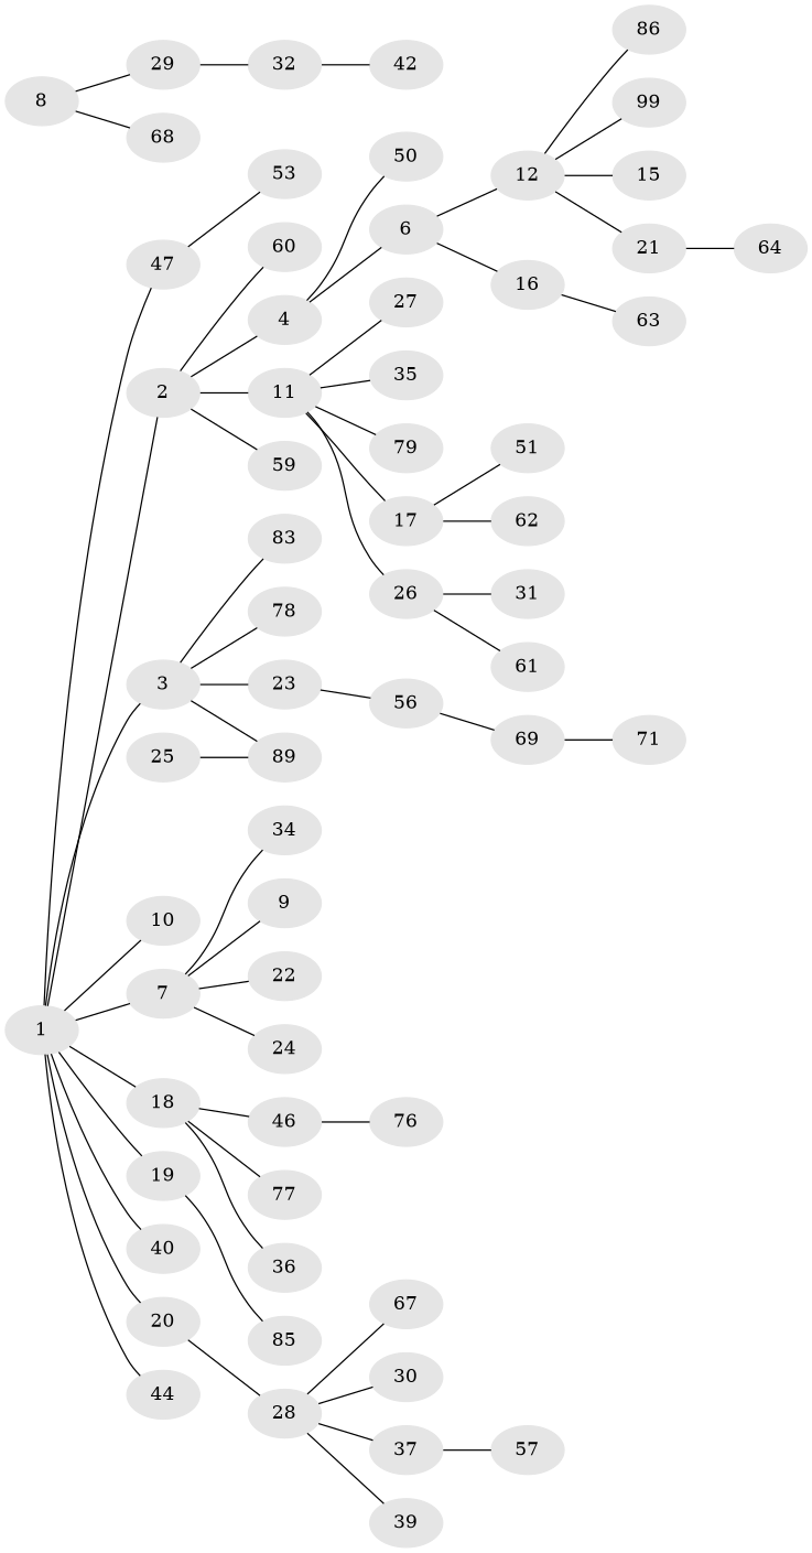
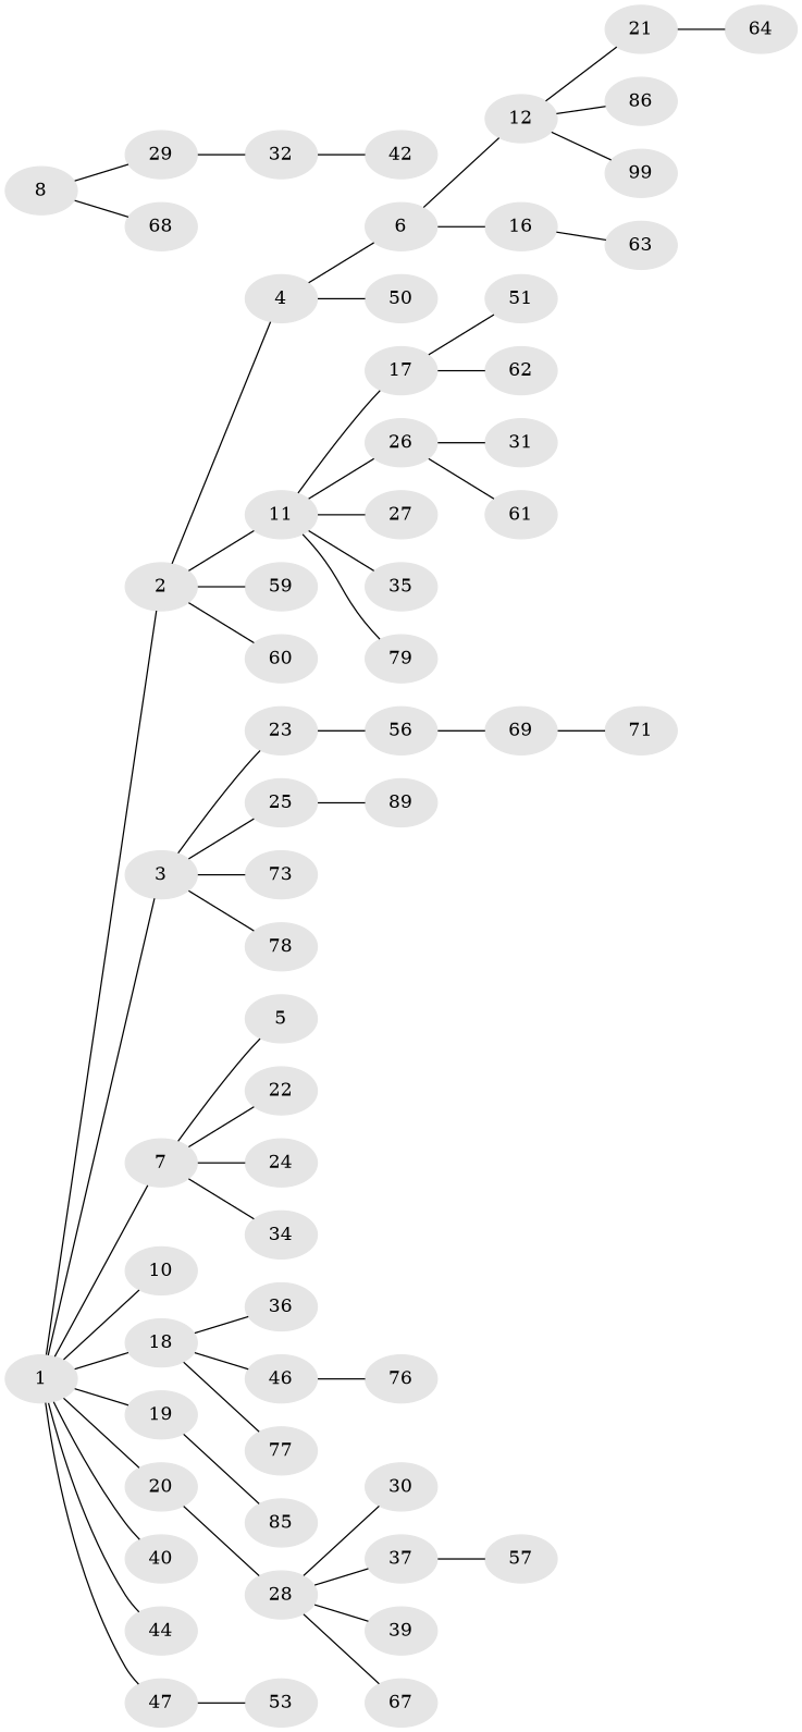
  graph {
    rankdir=LR
    node [color=gray90 style=filled]
    1 [super="+13"]
    2 [super="+43"]
    3 [super="+5"]
    7 [super="+98"]
    10 [super="+83"]
    18 [super="+80"]
    19 [super="+82"]
    20
    40
    44
    47
    4 [super="+61"]
    11 [super="+14"]
    59
    60
    23
    25
-   73 [super="+100" label=83]
+   73 [super="+100"]
    78 [super="+97"]
-   9 [super="+74"]
+   9 [super="+74" label=5]
    22
    24 [super="+65"]
    34 [super="+48"]
    36 [super="+90"]
    46
    77
    85
    28 [super="+33"]
    53 [super="+54"]
    6 [super="+91"]
    50
    17 [super="+84"]
    26 [super="+66"]
    27 [super="+52"]
    35
    79
    56 [super="+87"]
    89
    12 [super="+81"]
    16 [super="+58"]
    8 [super="+38"]
    29
    68 [super="+70"]
-   15 [super="+49"]
    21 [super="+45"]
    86 [super="+94"]
    99
    63
    32
    51
    62 [super="+93"]
    31
    n53 [label=61]
    64
    76 [super="+95"]
    30 [super="+96"]
    37 [super="+55"]
    39
    67 [super="+92"]
    69
    57 [super="+88"]
    42 [super="+75"]
    71 [super="+72"]
    1 -- 2
    1 -- 3
    1 -- 7
    1 -- 10
    1 -- 18
    1 -- 19
    1 -- 20
    1 -- 40
    1 -- 44
    1 -- 47
    2 -- 4
    2 -- 11
    2 -- 59
    2 -- 60
    3 -- 23
-   3 -- 89
+   3 -- 25
    3 -- 73
    3 -- 78
    7 -- 9
    7 -- 22
    7 -- 24
    7 -- 34
    18 -- 36
    18 -- 46
    18 -- 77
    19 -- 85
    20 -- 28
    47 -- 53
    4 -- 6
    4 -- 50
    11 -- 17
    11 -- 26
    11 -- 27
    11 -- 35
    11 -- 79
    23 -- 56
    25 -- 89
    46 -- 76
    28 -- 30
    28 -- 37
    28 -- 39
    28 -- 67
    6 -- 12
    6 -- 16
    17 -- 51
    17 -- 62
    26 -- 31
    26 -- n53
    56 -- 69
-   12 -- 15
    12 -- 21
    12 -- 86
    12 -- 99
    16 -- 63
    8 -- 29
    8 -- 68
    29 -- 32
    21 -- 64
    32 -- 42
    37 -- 57
    69 -- 71
  }
